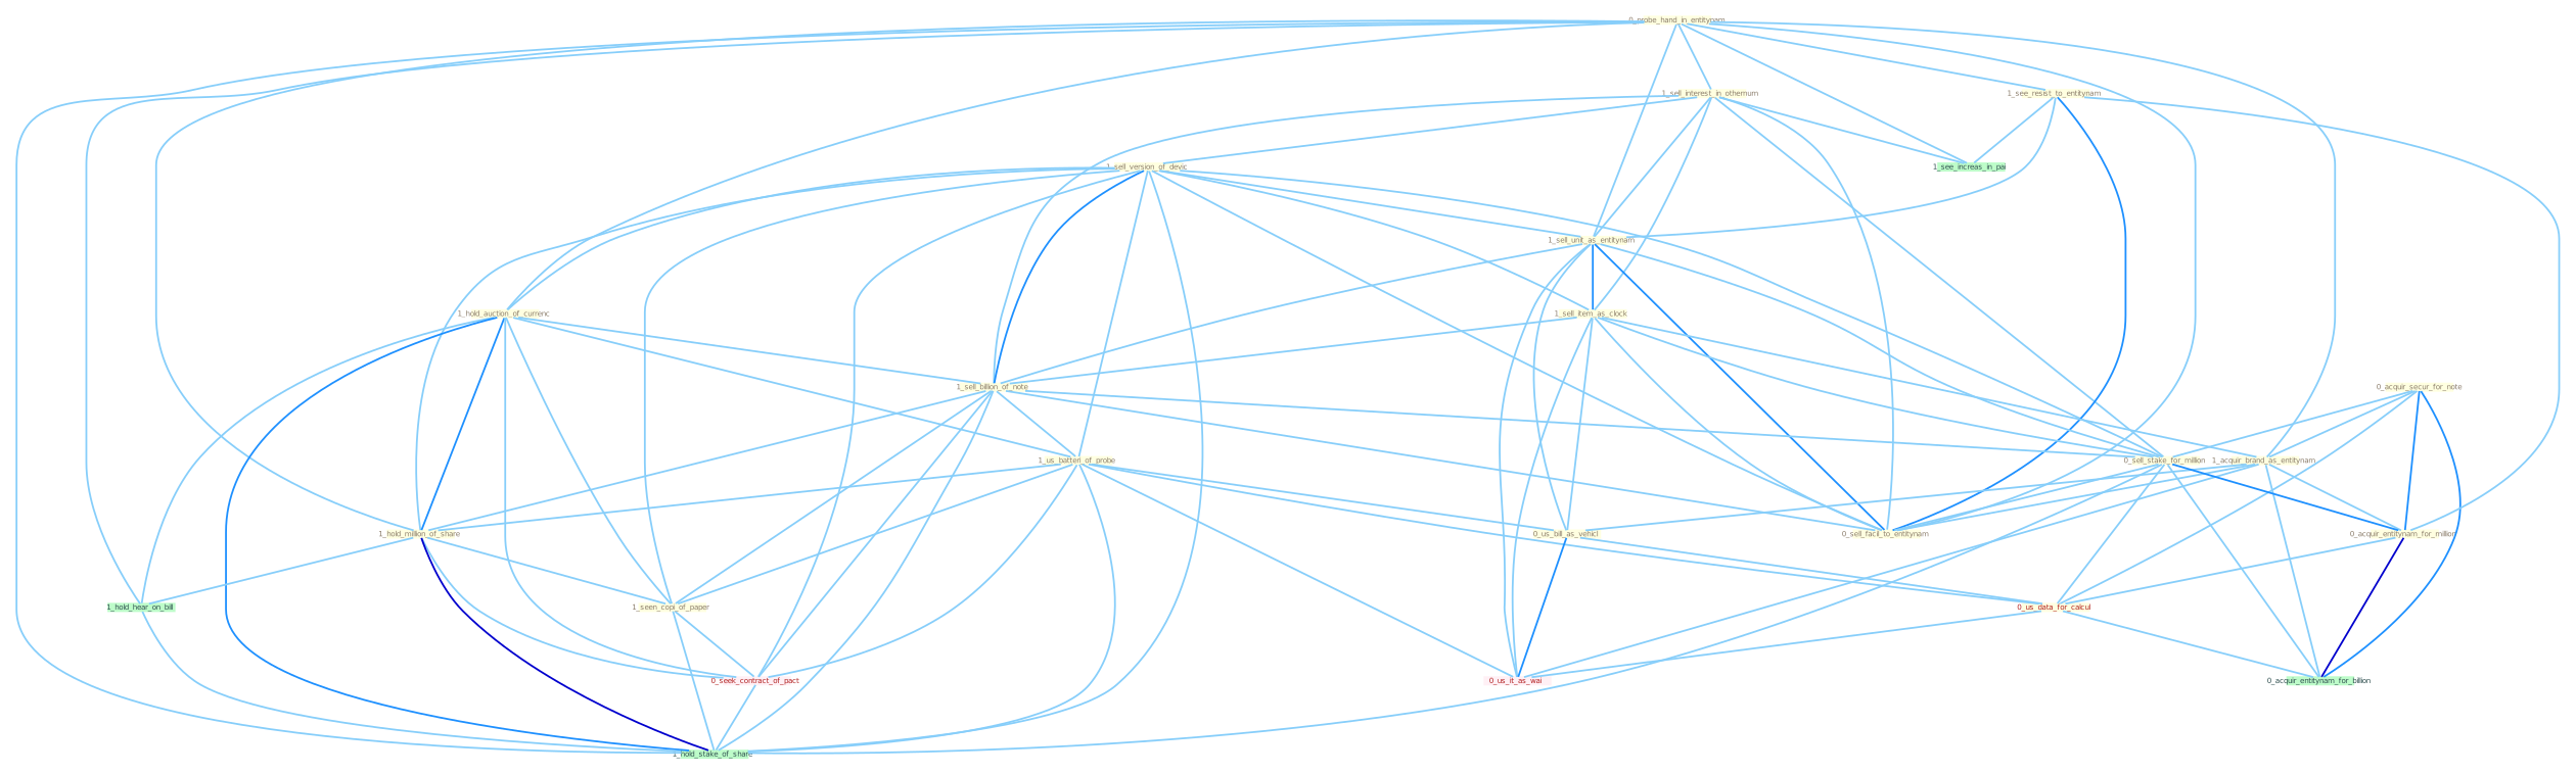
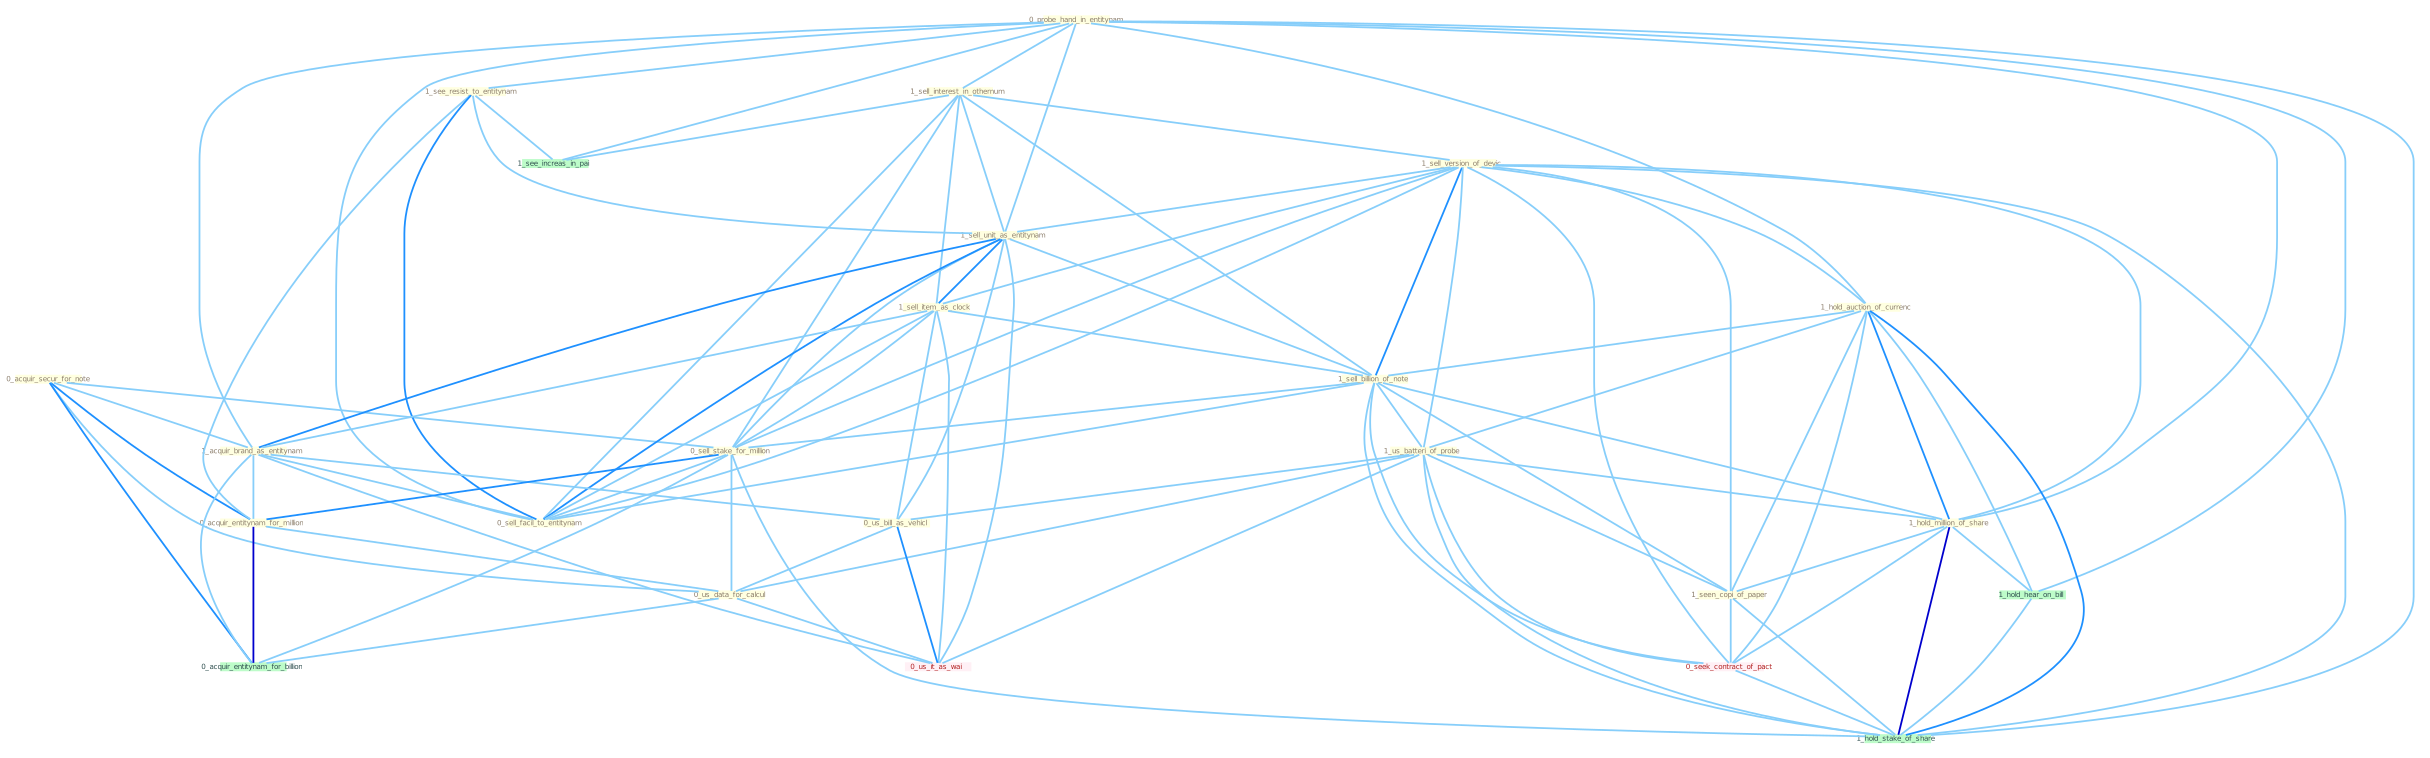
  graph {
    fontname="DejaVu Sans"
    node [color="#ffffe0" fixedsize=true fontcolor="#8b7d6b" fontname="DejaVu Sans" fontsize=4 shape=polygon style=filled]
    edge [color="#87cefa" fontname="DejaVu Sans" w=1]
    n1 [height=.06 label="0_probe_hand_in_entitynam" width=.5]
    "1_sell_interest_in_othernum " [height=.06 width=.5]
    "1_sell_version_of_devic " [height=.06 width=.5]
    n4 [height=.06 label="0_acquir_secur_for_note" width=.5]
    "1_hold_auction_of_currenc " [height=.06 width=.5]
    "1_see_resist_to_entitynam " [height=.06 width=.5]
    "1_sell_unit_as_entitynam " [height=.06 width=.5]
    "1_sell_item_as_clock " [height=.06 width=.5]
    "1_acquir_brand_as_entitynam " [height=.06 width=.5]
    "1_sell_billion_of_note " [height=.06 width=.5]
    "0_sell_stake_for_million " [height=.06 width=.5]
    "1_us_batteri_of_probe " [height=.06 width=.5]
    "0_acquir_entitynam_for_million " [height=.06 width=.5]
    "0_us_bill_as_vehicl " [height=.06 width=.5]
-   "0_us_data_for_calcul " [fontcolor="#b22222" height=.06 width=.5]
+   "0_us_data_for_calcul " [height=.06 width=.5]
    "1_hold_million_of_share " [height=.06 width=.5]
    "1_seen_copi_of_paper " [height=.06 width=.5]
    "0_sell_facil_to_entitynam " [height=.06 width=.5]
    "0_seek_contract_of_pact " [color="#fff0f5" fontcolor="#b22222" height=.06 width=.5]
    "0_us_it_as_wai " [color="#fff0f5" fontcolor="#b22222" height=.06 width=.5]
    "1_see_increas_in_pai " [color="#BDFCC9" fontcolor="#2f4f4f" height=.06 width=.5]
    "1_hold_hear_on_bill " [color="#BDFCC9" fontcolor="#2f4f4f" height=.06 width=.5]
    "1_hold_stake_of_share " [color="#BDFCC9" fontcolor="#2f4f4f" height=.06 width=.5]
    "0_acquir_entitynam_for_billion " [color="#BDFCC9" fontcolor="#2f4f4f" height=.06 width=.5]
    subgraph sub_1 {
      n1
      "1_sell_interest_in_othernum "
      "1_sell_version_of_devic "
      n4
      "1_hold_auction_of_currenc "
      "1_see_resist_to_entitynam "
      "1_sell_unit_as_entitynam "
      "1_sell_item_as_clock "
      "1_acquir_brand_as_entitynam "
      "1_sell_billion_of_note "
      "0_sell_stake_for_million "
      "1_us_batteri_of_probe "
      "0_acquir_entitynam_for_million "
      "0_us_bill_as_vehicl "
      "0_us_data_for_calcul "
      "1_hold_million_of_share "
      "1_seen_copi_of_paper "
      "0_sell_facil_to_entitynam "
    }
    subgraph sub_2 {
      "0_seek_contract_of_pact "
      "0_us_it_as_wai "
    }
    n1 -- "1_sell_interest_in_othernum "
    n1 -- "1_hold_auction_of_currenc "
    n1 -- "1_see_resist_to_entitynam "
    n1 -- "1_sell_unit_as_entitynam "
    n1 -- "1_acquir_brand_as_entitynam "
    n1 -- "1_hold_million_of_share "
    n1 -- "0_sell_facil_to_entitynam "
    n1 -- "1_see_increas_in_pai "
    n1 -- "1_hold_hear_on_bill "
    n1 -- "1_hold_stake_of_share "
    "1_sell_interest_in_othernum " -- "1_sell_version_of_devic "
    "1_sell_interest_in_othernum " -- "1_sell_unit_as_entitynam "
    "1_sell_interest_in_othernum " -- "1_sell_item_as_clock "
    "1_sell_interest_in_othernum " -- "1_sell_billion_of_note "
    "1_sell_interest_in_othernum " -- "0_sell_stake_for_million "
    "1_sell_interest_in_othernum " -- "0_sell_facil_to_entitynam "
    "1_sell_interest_in_othernum " -- "1_see_increas_in_pai "
    "1_sell_version_of_devic " -- "1_hold_auction_of_currenc "
    "1_sell_version_of_devic " -- "1_sell_unit_as_entitynam "
    "1_sell_version_of_devic " -- "1_sell_item_as_clock "
    "1_sell_version_of_devic " -- "1_sell_billion_of_note " [color="#1e90ff" w=2]
    "1_sell_version_of_devic " -- "0_sell_stake_for_million "
    "1_sell_version_of_devic " -- "1_us_batteri_of_probe "
    "1_sell_version_of_devic " -- "1_hold_million_of_share "
    "1_sell_version_of_devic " -- "1_seen_copi_of_paper "
    "1_sell_version_of_devic " -- "0_sell_facil_to_entitynam "
    "1_sell_version_of_devic " -- "0_seek_contract_of_pact "
    "1_sell_version_of_devic " -- "1_hold_stake_of_share "
    n4 -- "1_acquir_brand_as_entitynam "
    n4 -- "0_sell_stake_for_million "
    n4 -- "0_acquir_entitynam_for_million " [color="#1e90ff" w=2]
    n4 -- "0_us_data_for_calcul "
    n4 -- "0_acquir_entitynam_for_billion " [color="#1e90ff" w=2]
    "1_hold_auction_of_currenc " -- "1_sell_billion_of_note "
    "1_hold_auction_of_currenc " -- "1_us_batteri_of_probe "
    "1_hold_auction_of_currenc " -- "1_hold_million_of_share " [color="#1e90ff" w=2]
    "1_hold_auction_of_currenc " -- "1_seen_copi_of_paper "
    "1_hold_auction_of_currenc " -- "0_seek_contract_of_pact "
    "1_hold_auction_of_currenc " -- "1_hold_hear_on_bill "
    "1_hold_auction_of_currenc " -- "1_hold_stake_of_share " [color="#1e90ff" w=2]
    "1_see_resist_to_entitynam " -- "1_sell_unit_as_entitynam "
    "1_see_resist_to_entitynam " -- "0_acquir_entitynam_for_million "
    "1_see_resist_to_entitynam " -- "0_sell_facil_to_entitynam " [color="#1e90ff" w=2]
    "1_see_resist_to_entitynam " -- "1_see_increas_in_pai "
    "1_sell_unit_as_entitynam " -- "1_sell_item_as_clock " [color="#1e90ff" w=2]
+   "1_sell_unit_as_entitynam " -- "1_acquir_brand_as_entitynam " [color="#1e90ff" w=2]
    "1_sell_unit_as_entitynam " -- "1_sell_billion_of_note "
    "1_sell_unit_as_entitynam " -- "0_sell_stake_for_million "
    "1_sell_unit_as_entitynam " -- "0_us_bill_as_vehicl "
    "1_sell_unit_as_entitynam " -- "0_sell_facil_to_entitynam " [color="#1e90ff" w=2]
    "1_sell_unit_as_entitynam " -- "0_us_it_as_wai "
    "1_sell_item_as_clock " -- "1_acquir_brand_as_entitynam "
    "1_sell_item_as_clock " -- "1_sell_billion_of_note "
    "1_sell_item_as_clock " -- "0_sell_stake_for_million "
    "1_sell_item_as_clock " -- "0_us_bill_as_vehicl "
    "1_sell_item_as_clock " -- "0_sell_facil_to_entitynam "
    "1_sell_item_as_clock " -- "0_us_it_as_wai "
    "1_acquir_brand_as_entitynam " -- "0_acquir_entitynam_for_million "
    "1_acquir_brand_as_entitynam " -- "0_us_bill_as_vehicl "
    "1_acquir_brand_as_entitynam " -- "0_sell_facil_to_entitynam "
    "1_acquir_brand_as_entitynam " -- "0_us_it_as_wai "
    "1_acquir_brand_as_entitynam " -- "0_acquir_entitynam_for_billion "
    "1_sell_billion_of_note " -- "0_sell_stake_for_million "
    "1_sell_billion_of_note " -- "1_us_batteri_of_probe "
    "1_sell_billion_of_note " -- "1_hold_million_of_share "
    "1_sell_billion_of_note " -- "1_seen_copi_of_paper "
    "1_sell_billion_of_note " -- "0_sell_facil_to_entitynam "
    "1_sell_billion_of_note " -- "0_seek_contract_of_pact "
    "1_sell_billion_of_note " -- "1_hold_stake_of_share "
    "0_sell_stake_for_million " -- "0_acquir_entitynam_for_million " [color="#1e90ff" w=2]
    "0_sell_stake_for_million " -- "0_us_data_for_calcul "
    "0_sell_stake_for_million " -- "0_sell_facil_to_entitynam "
    "0_sell_stake_for_million " -- "1_hold_stake_of_share "
    "0_sell_stake_for_million " -- "0_acquir_entitynam_for_billion "
    "1_us_batteri_of_probe " -- "0_us_bill_as_vehicl "
    "1_us_batteri_of_probe " -- "0_us_data_for_calcul "
    "1_us_batteri_of_probe " -- "1_hold_million_of_share "
    "1_us_batteri_of_probe " -- "1_seen_copi_of_paper "
    "1_us_batteri_of_probe " -- "0_seek_contract_of_pact "
    "1_us_batteri_of_probe " -- "0_us_it_as_wai "
    "1_us_batteri_of_probe " -- "1_hold_stake_of_share "
    "0_acquir_entitynam_for_million " -- "0_us_data_for_calcul "
    "0_acquir_entitynam_for_million " -- "0_acquir_entitynam_for_billion " [color="#0000cd" w=3]
    "0_us_bill_as_vehicl " -- "0_us_data_for_calcul "
    "0_us_bill_as_vehicl " -- "0_us_it_as_wai " [color="#1e90ff" w=2]
    "0_us_data_for_calcul " -- "0_us_it_as_wai "
    "0_us_data_for_calcul " -- "0_acquir_entitynam_for_billion "
    "1_hold_million_of_share " -- "1_seen_copi_of_paper "
    "1_hold_million_of_share " -- "0_seek_contract_of_pact "
    "1_hold_million_of_share " -- "1_hold_hear_on_bill "
    "1_hold_million_of_share " -- "1_hold_stake_of_share " [color="#0000cd" w=3]
    "1_seen_copi_of_paper " -- "0_seek_contract_of_pact "
    "1_seen_copi_of_paper " -- "1_hold_stake_of_share "
    "0_seek_contract_of_pact " -- "1_hold_stake_of_share "
    "1_hold_hear_on_bill " -- "1_hold_stake_of_share "
  }
